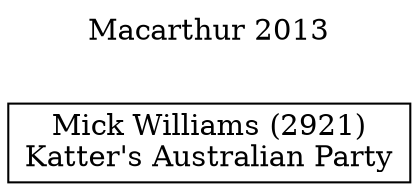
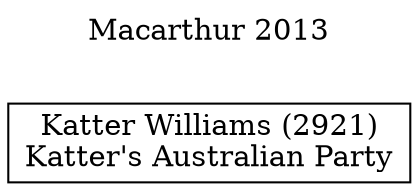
  digraph {
    label="Macarthur 2013"
    labelloc=t
    mclimit=10
-   n1 [label="Mick Williams (2921)\nKatter's Australian Party" shape=box]
+   n1 [label="Katter Williams (2921)\nKatter's Australian Party" shape=box]
  }
